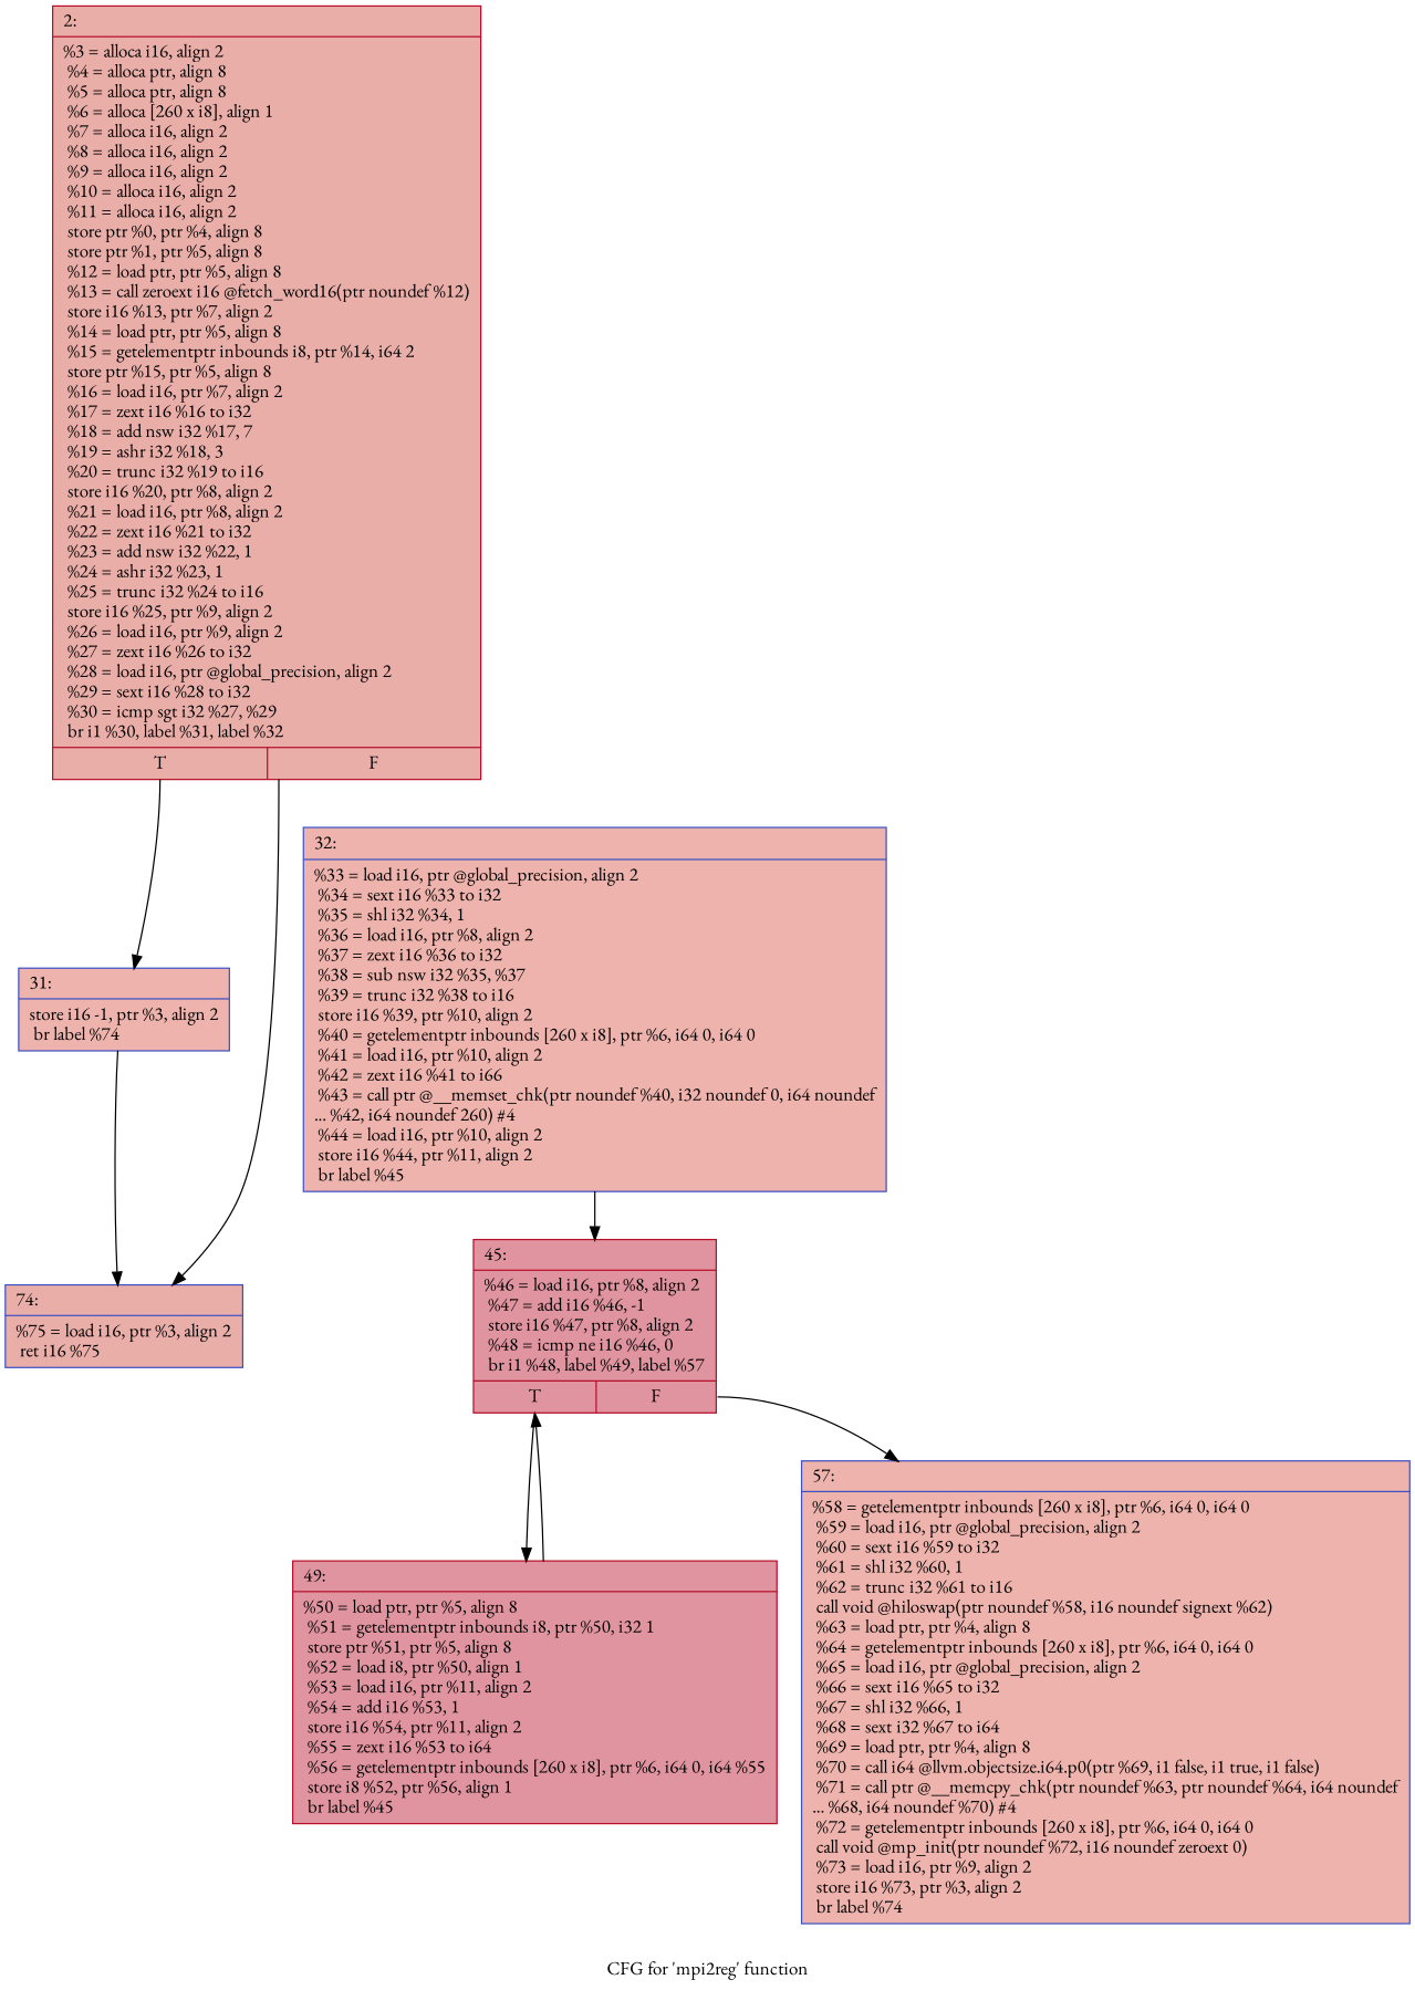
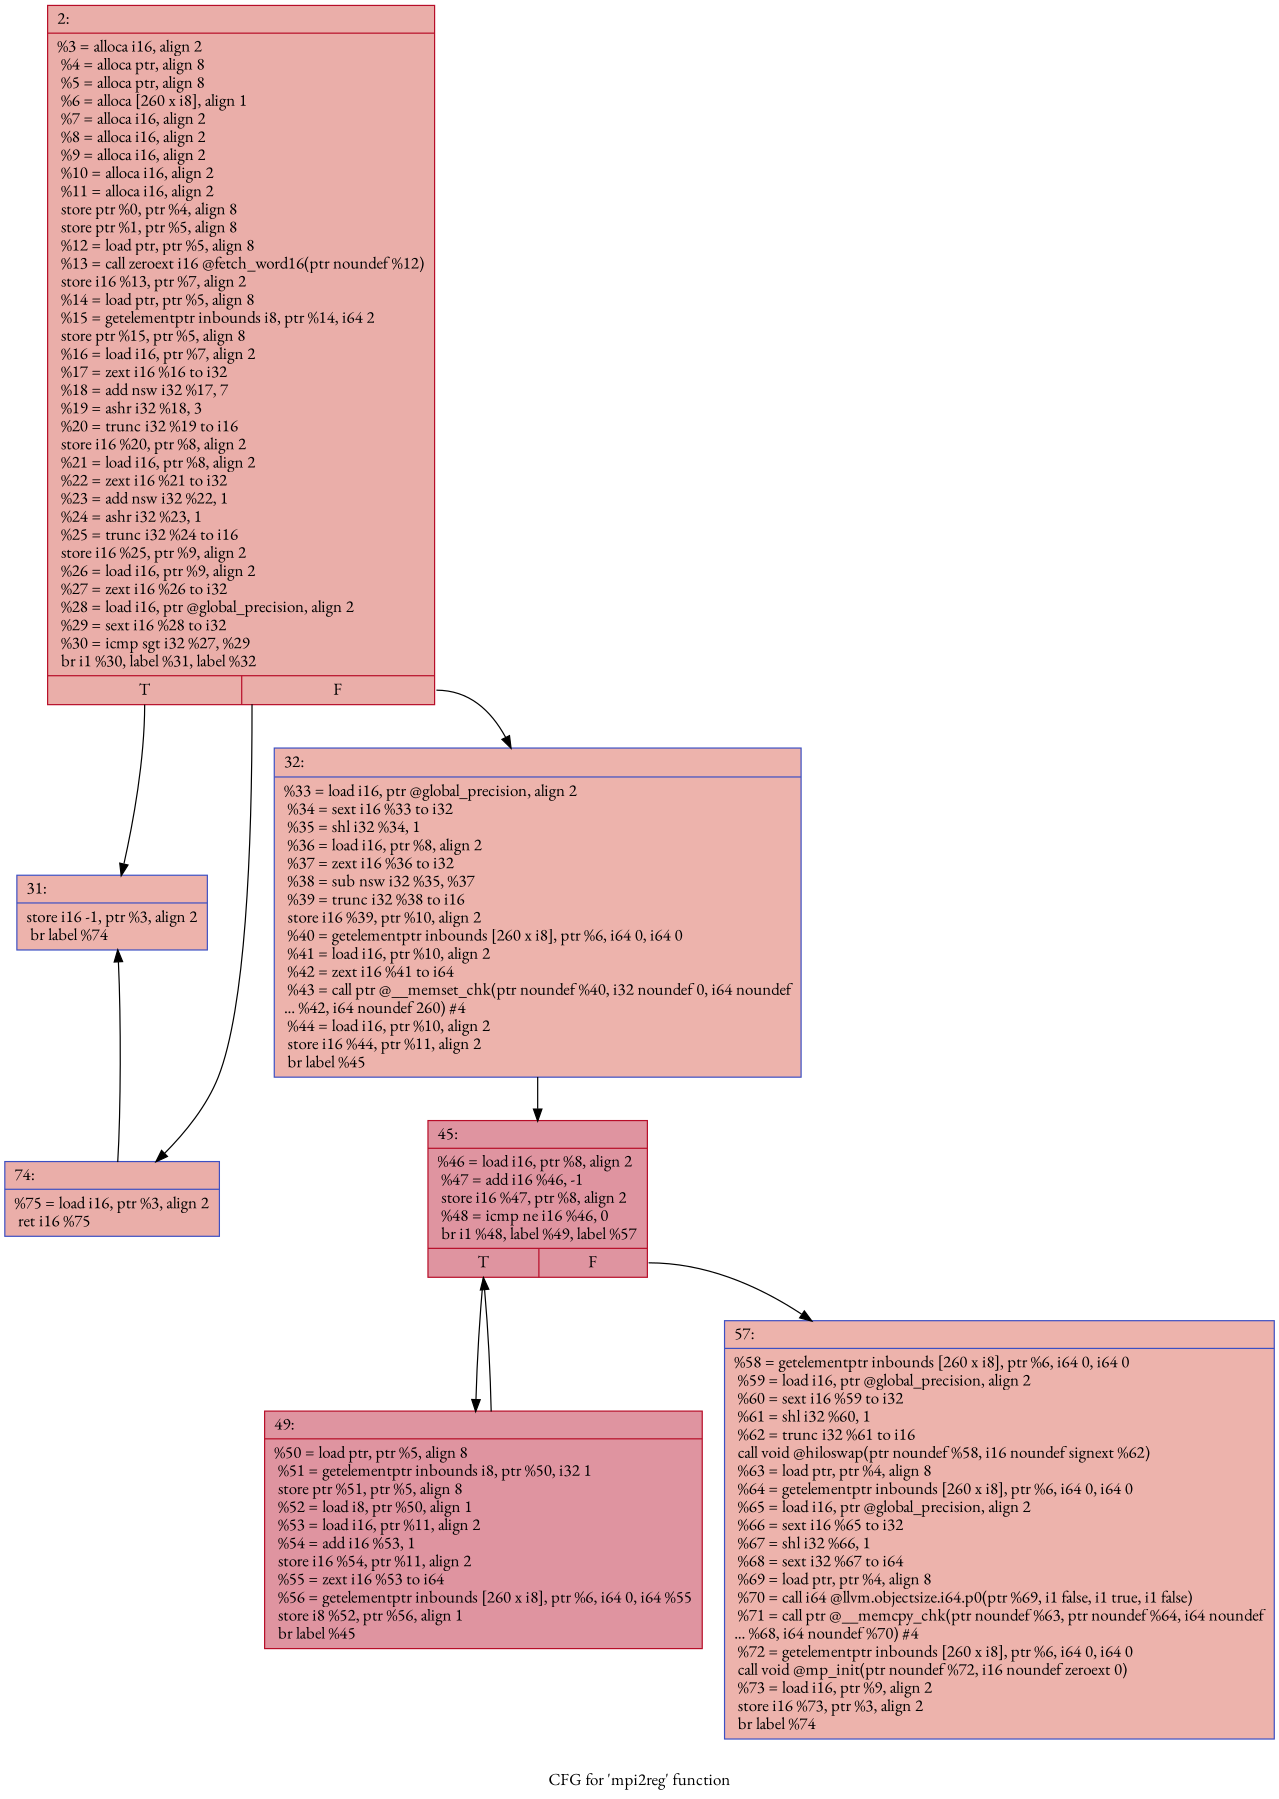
  digraph {
    fontname="EB Garamond"
    label="CFG for 'mpi2reg' function"
    node [color="#3d50c3ff" fillcolor="#d6524470" fontname="EB Garamond" shape=record style=filled]
    edge [fontname="EB Garamond"]
    n1 [color="#b70d28ff" fillcolor="#d0473d70" label="{2:\l|  %3 = alloca i16, align 2\l  %4 = alloca ptr, align 8\l  %5 = alloca ptr, align 8\l  %6 = alloca [260 x i8], align 1\l  %7 = alloca i16, align 2\l  %8 = alloca i16, align 2\l  %9 = alloca i16, align 2\l  %10 = alloca i16, align 2\l  %11 = alloca i16, align 2\l  store ptr %0, ptr %4, align 8\l  store ptr %1, ptr %5, align 8\l  %12 = load ptr, ptr %5, align 8\l  %13 = call zeroext i16 @fetch_word16(ptr noundef %12)\l  store i16 %13, ptr %7, align 2\l  %14 = load ptr, ptr %5, align 8\l  %15 = getelementptr inbounds i8, ptr %14, i64 2\l  store ptr %15, ptr %5, align 8\l  %16 = load i16, ptr %7, align 2\l  %17 = zext i16 %16 to i32\l  %18 = add nsw i32 %17, 7\l  %19 = ashr i32 %18, 3\l  %20 = trunc i32 %19 to i16\l  store i16 %20, ptr %8, align 2\l  %21 = load i16, ptr %8, align 2\l  %22 = zext i16 %21 to i32\l  %23 = add nsw i32 %22, 1\l  %24 = ashr i32 %23, 1\l  %25 = trunc i32 %24 to i16\l  store i16 %25, ptr %9, align 2\l  %26 = load i16, ptr %9, align 2\l  %27 = zext i16 %26 to i32\l  %28 = load i16, ptr @global_precision, align 2\l  %29 = sext i16 %28 to i32\l  %30 = icmp sgt i32 %27, %29\l  br i1 %30, label %31, label %32\l|{<s0>T|<s1>F}}"]
    n2 [label="{31:\l|  store i16 -1, ptr %3, align 2\l  br label %74\l}"]
-   n3 [label="{32:\l|  %33 = load i16, ptr @global_precision, align 2\l  %34 = sext i16 %33 to i32\l  %35 = shl i32 %34, 1\l  %36 = load i16, ptr %8, align 2\l  %37 = zext i16 %36 to i32\l  %38 = sub nsw i32 %35, %37\l  %39 = trunc i32 %38 to i16\l  store i16 %39, ptr %10, align 2\l  %40 = getelementptr inbounds [260 x i8], ptr %6, i64 0, i64 0\l  %41 = load i16, ptr %10, align 2\l  %42 = zext i16 %41 to i66\l  %43 = call ptr @__memset_chk(ptr noundef %40, i32 noundef 0, i64 noundef\l... %42, i64 noundef 260) #4\l  %44 = load i16, ptr %10, align 2\l  store i16 %44, ptr %11, align 2\l  br label %45\l}"]
+   n3 [label="{32:\l|  %33 = load i16, ptr @global_precision, align 2\l  %34 = sext i16 %33 to i32\l  %35 = shl i32 %34, 1\l  %36 = load i16, ptr %8, align 2\l  %37 = zext i16 %36 to i32\l  %38 = sub nsw i32 %35, %37\l  %39 = trunc i32 %38 to i16\l  store i16 %39, ptr %10, align 2\l  %40 = getelementptr inbounds [260 x i8], ptr %6, i64 0, i64 0\l  %41 = load i16, ptr %10, align 2\l  %42 = zext i16 %41 to i64\l  %43 = call ptr @__memset_chk(ptr noundef %40, i32 noundef 0, i64 noundef\l... %42, i64 noundef 260) #4\l  %44 = load i16, ptr %10, align 2\l  store i16 %44, ptr %11, align 2\l  br label %45\l}"]
    n4 [fillcolor="#d0473d70" label="{74:\l|  %75 = load i16, ptr %3, align 2\l  ret i16 %75\l}"]
    n5 [color="#b70d28ff" fillcolor="#b70d2870" label="{45:\l|  %46 = load i16, ptr %8, align 2\l  %47 = add i16 %46, -1\l  store i16 %47, ptr %8, align 2\l  %48 = icmp ne i16 %46, 0\l  br i1 %48, label %49, label %57\l|{<s0>T|<s1>F}}"]
    n6 [color="#b70d28ff" fillcolor="#b70d2870" label="{49:\l|  %50 = load ptr, ptr %5, align 8\l  %51 = getelementptr inbounds i8, ptr %50, i32 1\l  store ptr %51, ptr %5, align 8\l  %52 = load i8, ptr %50, align 1\l  %53 = load i16, ptr %11, align 2\l  %54 = add i16 %53, 1\l  store i16 %54, ptr %11, align 2\l  %55 = zext i16 %53 to i64\l  %56 = getelementptr inbounds [260 x i8], ptr %6, i64 0, i64 %55\l  store i8 %52, ptr %56, align 1\l  br label %45\l}"]
    n7 [label="{57:\l|  %58 = getelementptr inbounds [260 x i8], ptr %6, i64 0, i64 0\l  %59 = load i16, ptr @global_precision, align 2\l  %60 = sext i16 %59 to i32\l  %61 = shl i32 %60, 1\l  %62 = trunc i32 %61 to i16\l  call void @hiloswap(ptr noundef %58, i16 noundef signext %62)\l  %63 = load ptr, ptr %4, align 8\l  %64 = getelementptr inbounds [260 x i8], ptr %6, i64 0, i64 0\l  %65 = load i16, ptr @global_precision, align 2\l  %66 = sext i16 %65 to i32\l  %67 = shl i32 %66, 1\l  %68 = sext i32 %67 to i64\l  %69 = load ptr, ptr %4, align 8\l  %70 = call i64 @llvm.objectsize.i64.p0(ptr %69, i1 false, i1 true, i1 false)\l  %71 = call ptr @__memcpy_chk(ptr noundef %63, ptr noundef %64, i64 noundef\l... %68, i64 noundef %70) #4\l  %72 = getelementptr inbounds [260 x i8], ptr %6, i64 0, i64 0\l  call void @mp_init(ptr noundef %72, i16 noundef zeroext 0)\l  %73 = load i16, ptr %9, align 2\l  store i16 %73, ptr %3, align 2\l  br label %74\l}"]
    n1 -> n2 [tailport=s0]
+   n1 -> n3 [tailport=s1]
    n1 -> n4
-   n2 -> n4
+   n4 -> n2
    n3 -> n5
    n5 -> n6 [tailport=s0]
    n5 -> n7 [tailport=s1]
    n6 -> n5
  }
